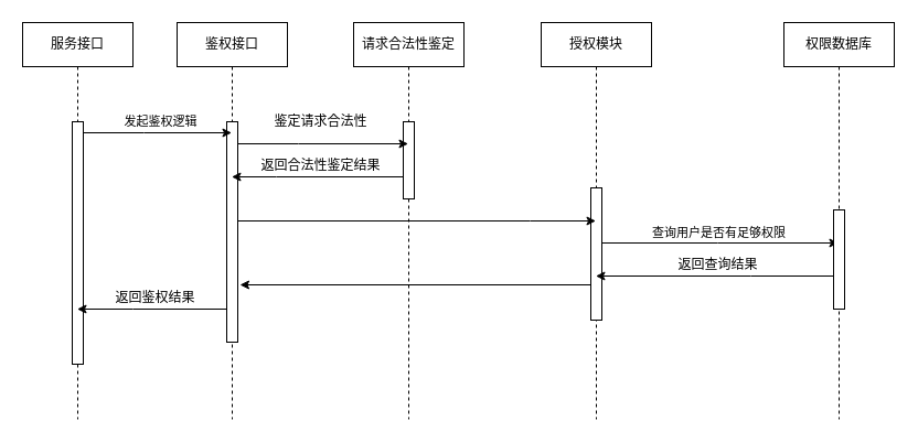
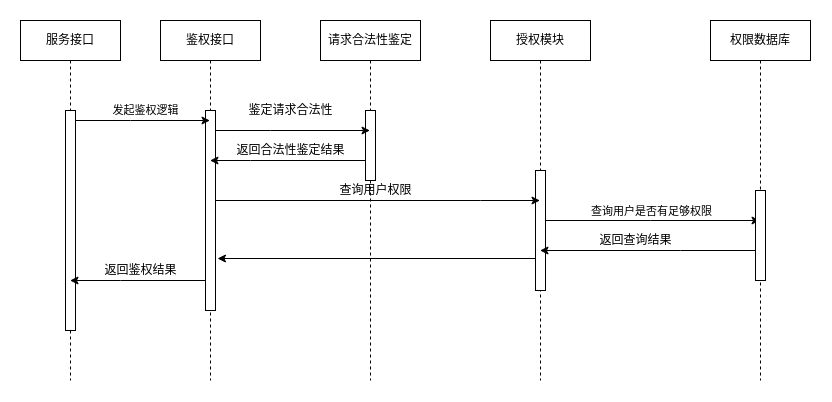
  <mxCell id="0" />
  <mxCell id="1" parent="0" />
  <mxCell id="2" value="鉴权接口" style="shape=umlLifeline;perimeter=lifelinePerimeter;whiteSpace=wrap;html=1;container=1;collapsible=0;recursiveResize=0;outlineConnect=0;" parent="1" vertex="1"><mxGeometry x="160" y="20" width="100" height="360" as="geometry" /></mxCell>
  <mxCell id="3" value="" style="html=1;points=[];perimeter=orthogonalPerimeter;" parent="2" vertex="1"><mxGeometry x="45" y="90" width="10" height="200" as="geometry" /></mxCell>
  <mxCell id="4" value="授权模块" style="shape=umlLifeline;perimeter=lifelinePerimeter;whiteSpace=wrap;html=1;container=1;collapsible=0;recursiveResize=0;outlineConnect=0;" parent="1" vertex="1"><mxGeometry x="490" y="20" width="100" height="360" as="geometry" /></mxCell>
  <mxCell id="5" value="" style="html=1;points=[];perimeter=orthogonalPerimeter;" parent="4" vertex="1"><mxGeometry x="45" y="150" width="10" height="120" as="geometry" /></mxCell>
  <mxCell id="6" value="权限数据库" style="shape=umlLifeline;perimeter=lifelinePerimeter;whiteSpace=wrap;html=1;container=1;collapsible=0;recursiveResize=0;outlineConnect=0;" parent="1" vertex="1"><mxGeometry x="710" y="20" width="100" height="360" as="geometry" /></mxCell>
  <mxCell id="7" style="edgeStyle=none;rounded=0;orthogonalLoop=1;jettySize=auto;html=1;" parent="1" source="5" target="6" edge="1"><mxGeometry relative="1" as="geometry"><Array as="points"><mxPoint x="650" y="220" /></Array></mxGeometry></mxCell>
  <mxCell id="8" value="查询用户是否有足够权限" style="edgeLabel;html=1;align=center;verticalAlign=middle;resizable=0;points=[];" parent="7" vertex="1" connectable="0"><mxGeometry x="-0.063" y="-3" relative="1" as="geometry"><mxPoint x="5" y="-13" as="offset" /></mxGeometry></mxCell>
- <mxCell id="9" value="返回查询结果" style="text;html=1;align=center;verticalAlign=middle;resizable=0;points=[];autosize=1;strokeColor=none;" parent="1" vertex="1"><mxGeometry x="605" y="230" width="90" height="20" as="geometry" /></mxCell>
+ <mxCell id="9" value="返回查询结果" style="text;html=1;align=center;verticalAlign=middle;resizable=0;points=[];autosize=1;strokeColor=none;" parent="1" vertex="1"><mxGeometry x="590" y="230" width="90" height="20" as="geometry" /></mxCell>
  <mxCell id="10" style="edgeStyle=none;rounded=0;orthogonalLoop=1;jettySize=auto;html=1;" edge="1" parent="1" source="11" target="4"><mxGeometry relative="1" as="geometry"><Array as="points"><mxPoint x="680" y="250" /></Array></mxGeometry></mxCell>
  <mxCell id="11" value="" style="html=1;points=[];perimeter=orthogonalPerimeter;" parent="1" vertex="1"><mxGeometry x="755" y="190" width="10" height="90" as="geometry" /></mxCell>
  <mxCell id="12" value="服务接口" style="shape=umlLifeline;perimeter=lifelinePerimeter;whiteSpace=wrap;html=1;container=1;collapsible=0;recursiveResize=0;outlineConnect=0;" parent="1" vertex="1"><mxGeometry x="20" y="20" width="100" height="360" as="geometry" /></mxCell>
  <mxCell id="13" value="" style="html=1;points=[];perimeter=orthogonalPerimeter;" parent="12" vertex="1"><mxGeometry x="45" y="90" width="10" height="220" as="geometry" /></mxCell>
  <mxCell id="14" style="edgeStyle=none;rounded=0;orthogonalLoop=1;jettySize=auto;html=1;" parent="1" source="13" target="2" edge="1"><mxGeometry relative="1" as="geometry"><Array as="points"><mxPoint x="130" y="120" /></Array></mxGeometry></mxCell>
  <mxCell id="15" value="&lt;span style=&quot;font-size: 11px ; background-color: rgb(255 , 255 , 255)&quot;&gt;发起鉴权逻辑&lt;/span&gt;" style="text;html=1;align=center;verticalAlign=middle;resizable=0;points=[];autosize=1;strokeColor=none;" parent="1" vertex="1"><mxGeometry x="100" y="100" width="90" height="20" as="geometry" /></mxCell>
  <mxCell id="16" style="edgeStyle=none;rounded=0;orthogonalLoop=1;jettySize=auto;html=1;" parent="1" source="3" target="12" edge="1"><mxGeometry relative="1" as="geometry"><Array as="points"><mxPoint x="120" y="280" /></Array></mxGeometry></mxCell>
  <mxCell id="17" value="返回鉴权结果" style="text;html=1;align=center;verticalAlign=middle;resizable=0;points=[];autosize=1;strokeColor=none;" parent="1" vertex="1"><mxGeometry x="95" y="260" width="90" height="20" as="geometry" /></mxCell>
  <mxCell id="18" value="请求合法性鉴定" style="shape=umlLifeline;perimeter=lifelinePerimeter;whiteSpace=wrap;html=1;container=1;collapsible=0;recursiveResize=0;outlineConnect=0;" vertex="1" parent="1"><mxGeometry x="320" y="20" width="100" height="360" as="geometry" /></mxCell>
  <mxCell id="19" value="" style="html=1;points=[];perimeter=orthogonalPerimeter;" vertex="1" parent="18"><mxGeometry x="45" y="90" width="10" height="70" as="geometry" /></mxCell>
  <mxCell id="20" style="rounded=0;orthogonalLoop=1;jettySize=auto;html=1;" edge="1" parent="1" source="3" target="18"><mxGeometry relative="1" as="geometry"><Array as="points"><mxPoint x="270" y="130" /></Array></mxGeometry></mxCell>
  <mxCell id="21" value="鉴定请求合法性" style="text;html=1;align=center;verticalAlign=middle;resizable=0;points=[];autosize=1;strokeColor=none;" vertex="1" parent="1"><mxGeometry x="240" y="100" width="100" height="20" as="geometry" /></mxCell>
  <mxCell id="22" style="edgeStyle=none;rounded=0;orthogonalLoop=1;jettySize=auto;html=1;" edge="1" parent="1" source="19" target="2"><mxGeometry relative="1" as="geometry"><Array as="points"><mxPoint x="250" y="160" /></Array></mxGeometry></mxCell>
  <mxCell id="23" value="返回合法性鉴定结果" style="text;html=1;align=center;verticalAlign=middle;resizable=0;points=[];autosize=1;strokeColor=none;" vertex="1" parent="1"><mxGeometry x="230" y="140" width="120" height="20" as="geometry" /></mxCell>
  <mxCell id="24" style="edgeStyle=none;rounded=0;orthogonalLoop=1;jettySize=auto;html=1;" edge="1" parent="1" source="3" target="4"><mxGeometry relative="1" as="geometry"><Array as="points"><mxPoint x="480" y="200" /></Array></mxGeometry></mxCell>
+ <mxCell id="25" value="查询用户权限" style="text;html=1;align=center;verticalAlign=middle;resizable=0;points=[];autosize=1;strokeColor=none;" vertex="1" parent="1"><mxGeometry x="330" y="180" width="90" height="20" as="geometry" /></mxCell>
  <mxCell id="26" style="edgeStyle=none;rounded=0;orthogonalLoop=1;jettySize=auto;html=1;entryX=1.2;entryY=0.74;entryDx=0;entryDy=0;entryPerimeter=0;" edge="1" parent="1" source="5" target="3"><mxGeometry relative="1" as="geometry" /></mxCell>
